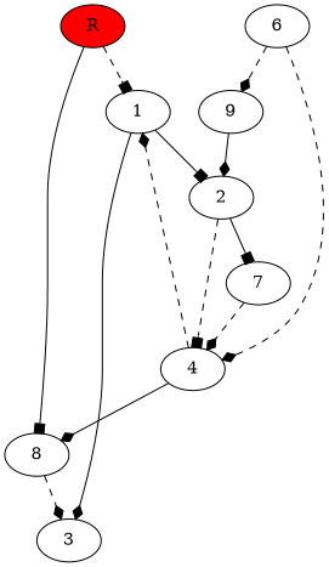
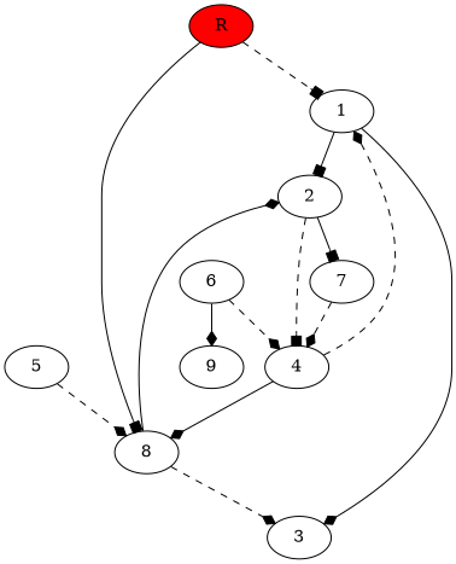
  digraph {
    edge [arrowhead=diamond style=solid]
    1
    2
    3
    7
    4
    6
    9
    8
+   5
    R [fillcolor="#ff0000" style=filled]
    1 -> 2 [arrowhead=box]
    1 -> 3
    2 -> 7 [arrowhead=box]
    2 -> 4 [arrowhead=box style=dashed]
    7 -> 4 [style=dashed]
    4 -> 1 [style=dashed]
    4 -> 8
    6 -> 4 [style=dashed]
-   6 -> 9 [style=dashed]
-   9 -> 2
+   6 -> 9
+   8 -> 2
    8 -> 3 [style=dashed]
+   5 -> 8 [style=dashed]
    R -> 1 [arrowhead=box style=dashed]
    R -> 8 [arrowhead=box]
  }
